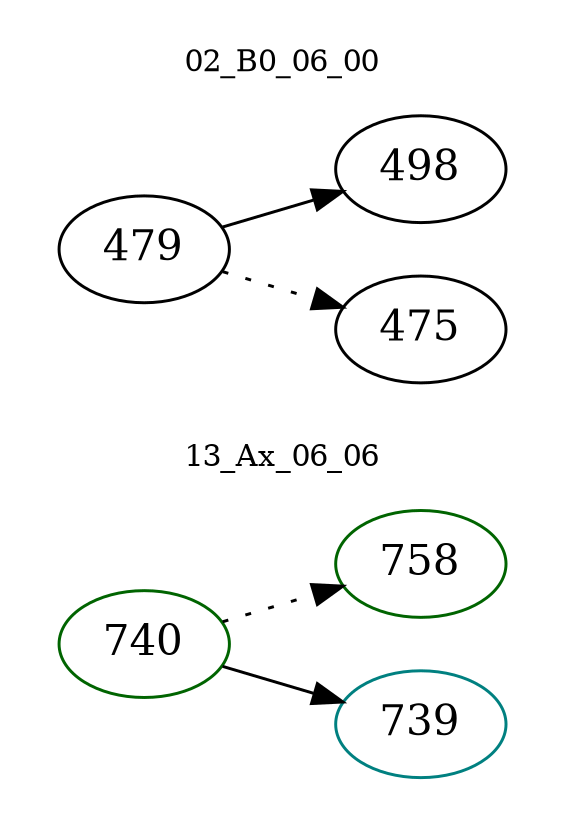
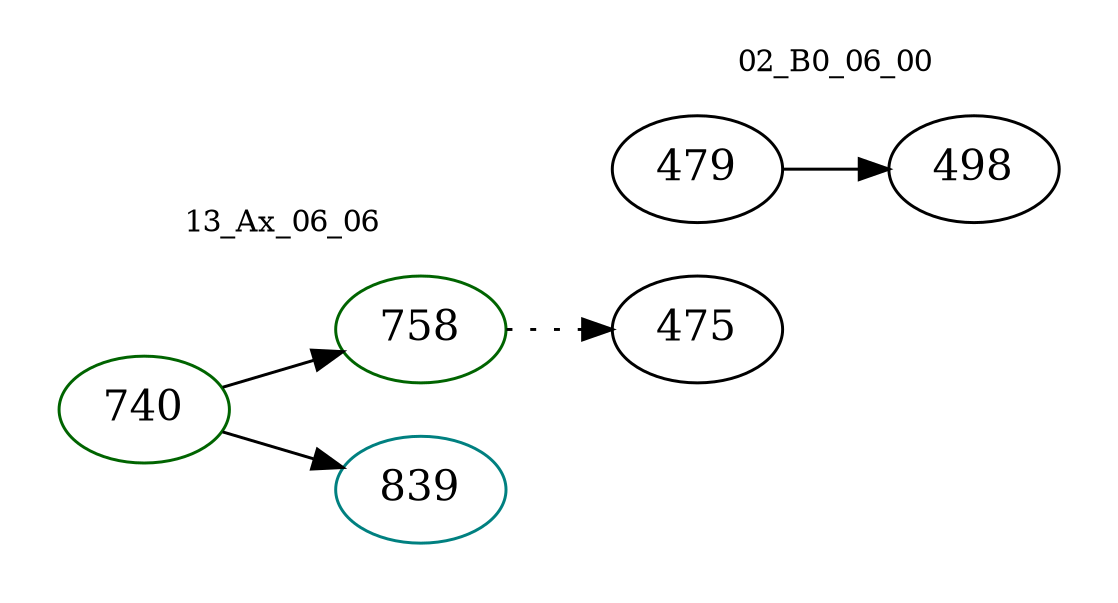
  digraph {
    rankdir=LR
    node [color=black]
    edge [color=black style=solid]
    n1 [color=darkgreen label=740]
-   n2 [color=teal label=739]
+   n2 [color=teal label=839]
    n3 [color=darkgreen label=758]
    n4 [label=479]
    n5 [label=475]
    n6 [label=498]
    subgraph cluster_1 {
      color=white
      fontsize=10
      label="13_Ax_06_06"
      n1
      n2
      n3
    }
    subgraph cluster_2 {
      color=white
      fontsize=10
      label="02_B0_06_00"
      n4
      n5
      n6
    }
    n1 -> n2
-   n1 -> n3 [style=dotted]
-   n4 -> n5 [style=dotted]
+   n1 -> n3
+   n3 -> n5 [style=dotted]
    n4 -> n6
  }
